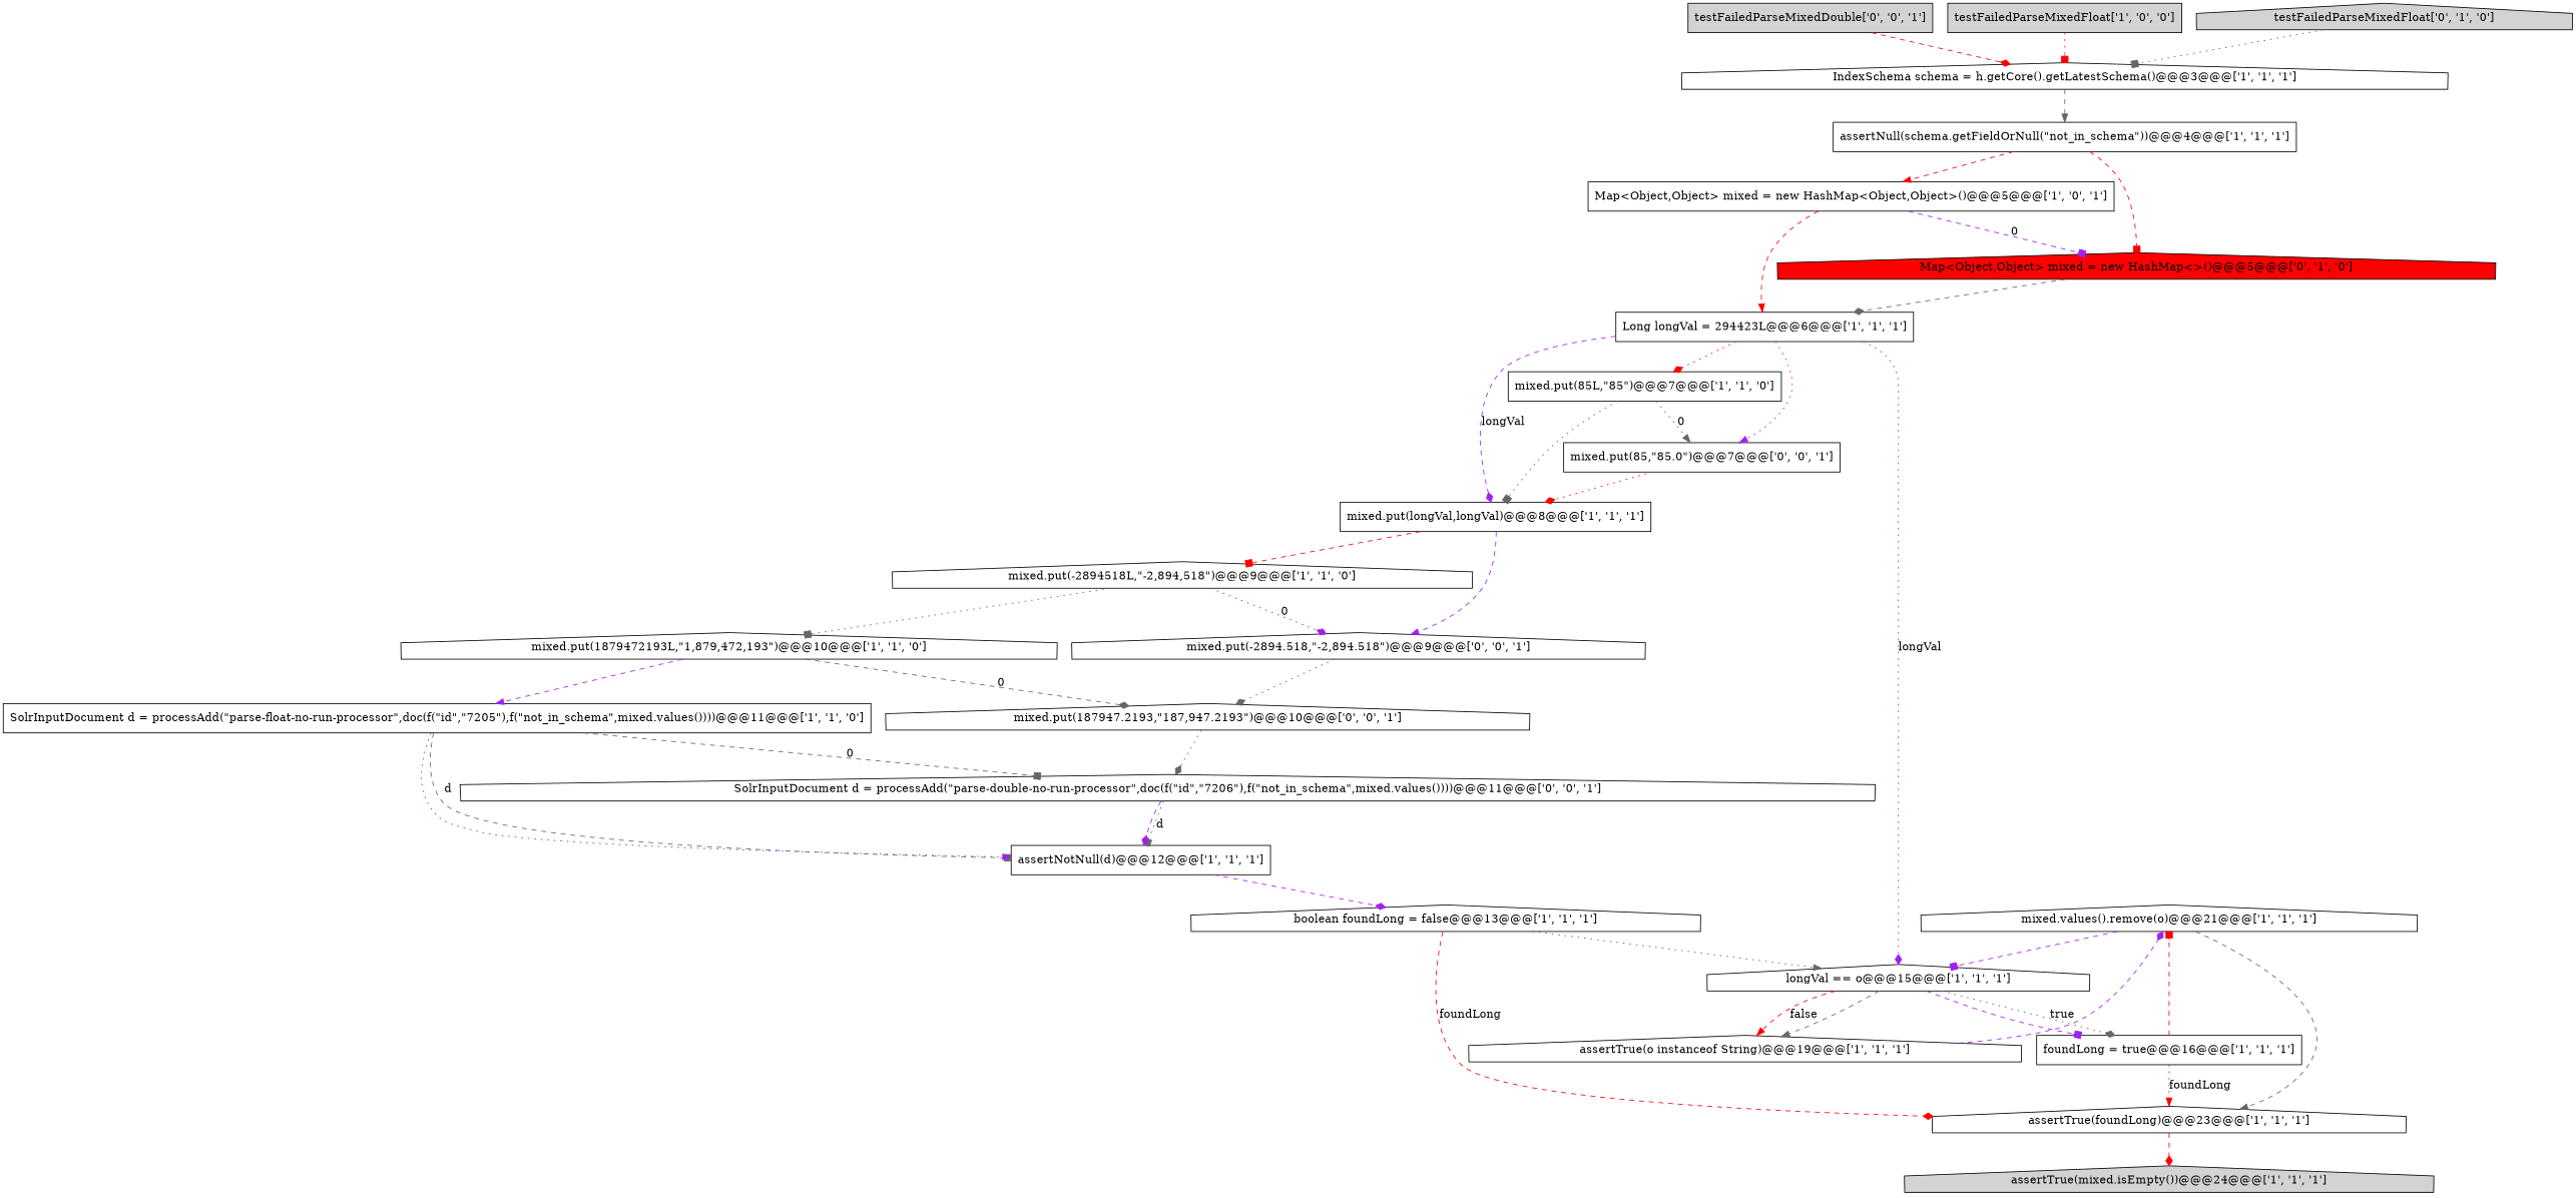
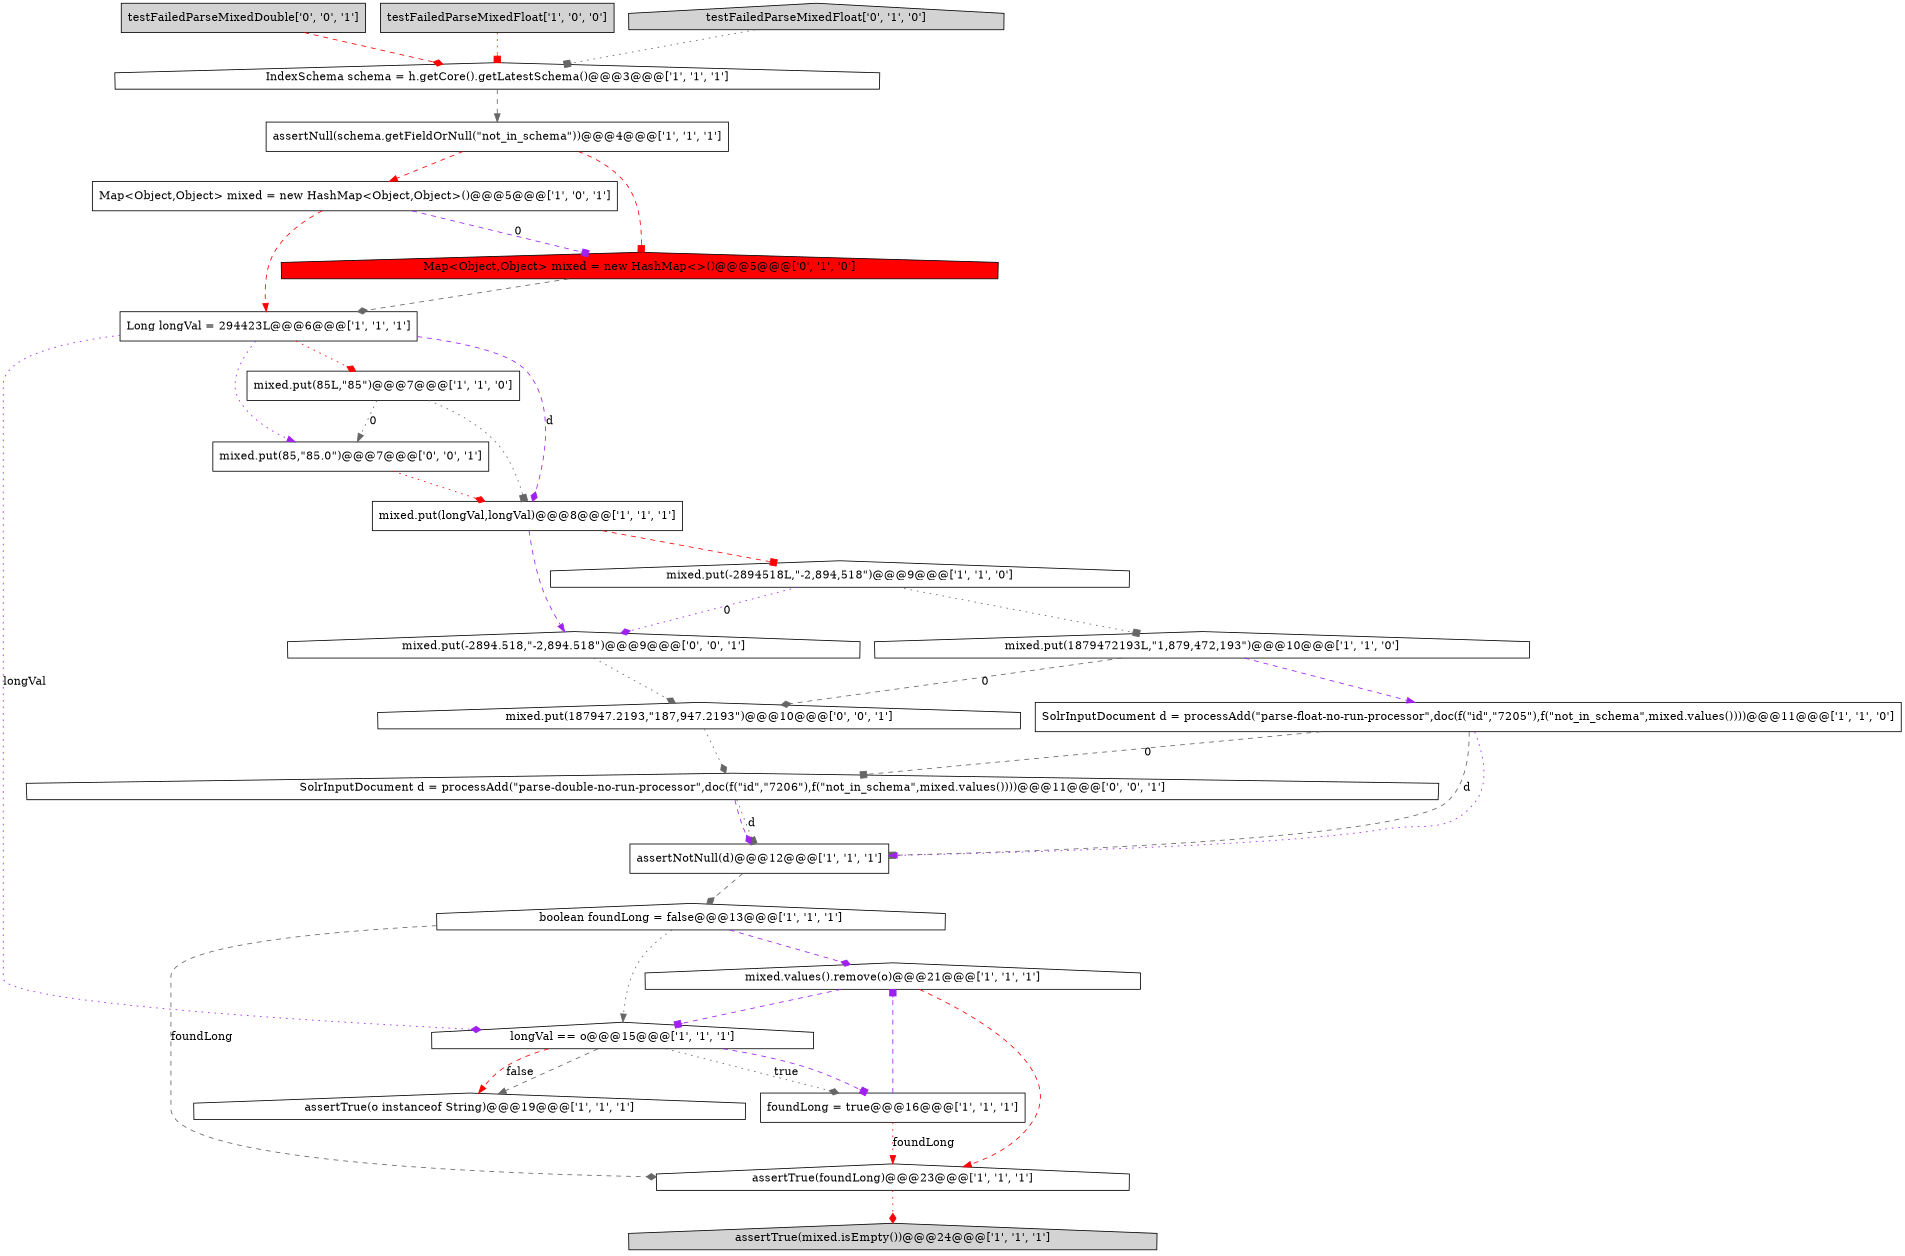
  digraph {
    node [fillcolor=white shape=house style=filled]
    edge [arrowhead=diamond color=gray40 style=dashed]
    n1 [label="mixed.values().remove(o)@@@21@@@['1', '1', '1']"]
    n2 [label="assertTrue(foundLong)@@@23@@@['1', '1', '1']"]
    n3 [label="longVal == o@@@15@@@['1', '1', '1']"]
    n4 [fillcolor=lightgray label="assertTrue(mixed.isEmpty())@@@24@@@['1', '1', '1']"]
    n5 [label="assertTrue(o instanceof String)@@@19@@@['1', '1', '1']"]
    n6 [label="foundLong = true@@@16@@@['1', '1', '1']" shape=box]
    n7 [label="SolrInputDocument d = processAdd(\"parse-float-no-run-processor\",doc(f(\"id\",\"7205\"),f(\"not_in_schema\",mixed.values())))@@@11@@@['1', '1', '0']" shape=box]
    n8 [label="assertNotNull(d)@@@12@@@['1', '1', '1']" shape=box]
    n9 [label="SolrInputDocument d = processAdd(\"parse-double-no-run-processor\",doc(f(\"id\",\"7206\"),f(\"not_in_schema\",mixed.values())))@@@11@@@['0', '0', '1']"]
    n10 [label="boolean foundLong = false@@@13@@@['1', '1', '1']"]
    n11 [label="assertNull(schema.getFieldOrNull(\"not_in_schema\"))@@@4@@@['1', '1', '1']" shape=box]
    n12 [label="Map<Object,Object> mixed = new HashMap<Object,Object>()@@@5@@@['1', '0', '1']" shape=box]
    n13 [fillcolor=red label="Map<Object,Object> mixed = new HashMap<>()@@@5@@@['0', '1', '0']"]
    n14 [label="Long longVal = 294423L@@@6@@@['1', '1', '1']" shape=box]
    n15 [label="IndexSchema schema = h.getCore().getLatestSchema()@@@3@@@['1', '1', '1']"]
    n16 [label="mixed.put(-2894518L,\"-2,894,518\")@@@9@@@['1', '1', '0']"]
    n17 [label="mixed.put(-2894.518,\"-2,894.518\")@@@9@@@['0', '0', '1']"]
    n18 [label="mixed.put(1879472193L,\"1,879,472,193\")@@@10@@@['1', '1', '0']"]
    n19 [label="mixed.put(187947.2193,\"187,947.2193\")@@@10@@@['0', '0', '1']"]
    n20 [label="mixed.put(85,\"85.0\")@@@7@@@['0', '0', '1']" shape=box]
    n21 [label="mixed.put(longVal,longVal)@@@8@@@['1', '1', '1']" shape=box]
    n22 [label="mixed.put(85L,\"85\")@@@7@@@['1', '1', '0']" shape=box]
    n23 [fillcolor=lightgray label="testFailedParseMixedDouble['0', '0', '1']" shape=box]
    n24 [fillcolor=lightgray label="testFailedParseMixedFloat['1', '0', '0']" shape=box]
    n25 [fillcolor=lightgray label="testFailedParseMixedFloat['0', '1', '0']"]
-   n1 -> n2 [arrowhead=normal]
+   n1 -> n2 [arrowhead=normal color=red]
    n1 -> n3 [arrowhead=box color=purple]
-   n2 -> n4 [color=red]
+   n2 -> n4 [color=red style=dotted]
    n3 -> n5 [arrowhead=normal]
    n3 -> n5 [arrowhead=normal color=red label=false]
    n3 -> n6 [label=true style=dotted]
    n3 -> n6 [arrowhead=box color=purple]
-   n5 -> n1 [color=purple]
-   n6 -> n1 [arrowhead=box color=red]
+   n10 -> n1 [color=purple]
+   n6 -> n1 [arrowhead=box color=purple]
    n6 -> n2 [arrowhead=normal color=red label=foundLong style=dotted]
    n7 -> n8 [arrowhead=box label=d]
    n7 -> n8 [arrowhead=normal color=purple style=dotted]
    n7 -> n9 [arrowhead=box label=0]
-   n8 -> n10 [color=purple]
+   n8 -> n10
    n9 -> n8 [arrowhead=box label=d style=dotted]
    n9 -> n8 [color=purple]
-   n10 -> n2 [color=red label=foundLong]
+   n10 -> n2 [label=foundLong]
    n10 -> n3 [arrowhead=normal style=dotted]
    n11 -> n12 [arrowhead=normal color=red]
    n11 -> n13 [arrowhead=box color=red]
    n12 -> n13 [arrowhead=box color=purple label=0]
    n12 -> n14 [arrowhead=normal color=red]
    n13 -> n14
    n14 -> n3 [color=purple label=longVal style=dotted]
    n14 -> n20 [arrowhead=normal color=purple style=dotted]
-   n14 -> n21 [color=purple label=longVal]
+   n14 -> n21 [color=purple label=d]
    n14 -> n22 [color=red style=dotted]
    n15 -> n11 [arrowhead=normal]
    n16 -> n17 [color=purple label=0 style=dotted]
    n16 -> n18 [arrowhead=box style=dotted]
    n17 -> n19 [style=dotted]
    n18 -> n7 [arrowhead=normal color=purple]
    n18 -> n19 [label=0]
    n19 -> n9 [style=dotted]
    n20 -> n21 [color=red style=dotted]
    n21 -> n16 [arrowhead=box color=red]
    n21 -> n17 [arrowhead=normal color=purple]
    n22 -> n20 [arrowhead=normal label=0 style=dotted]
    n22 -> n21 [arrowhead=box style=dotted]
    n23 -> n15 [color=red]
    n24 -> n15 [arrowhead=box color=red style=dotted]
    n25 -> n15 [arrowhead=box style=dotted]
  }
